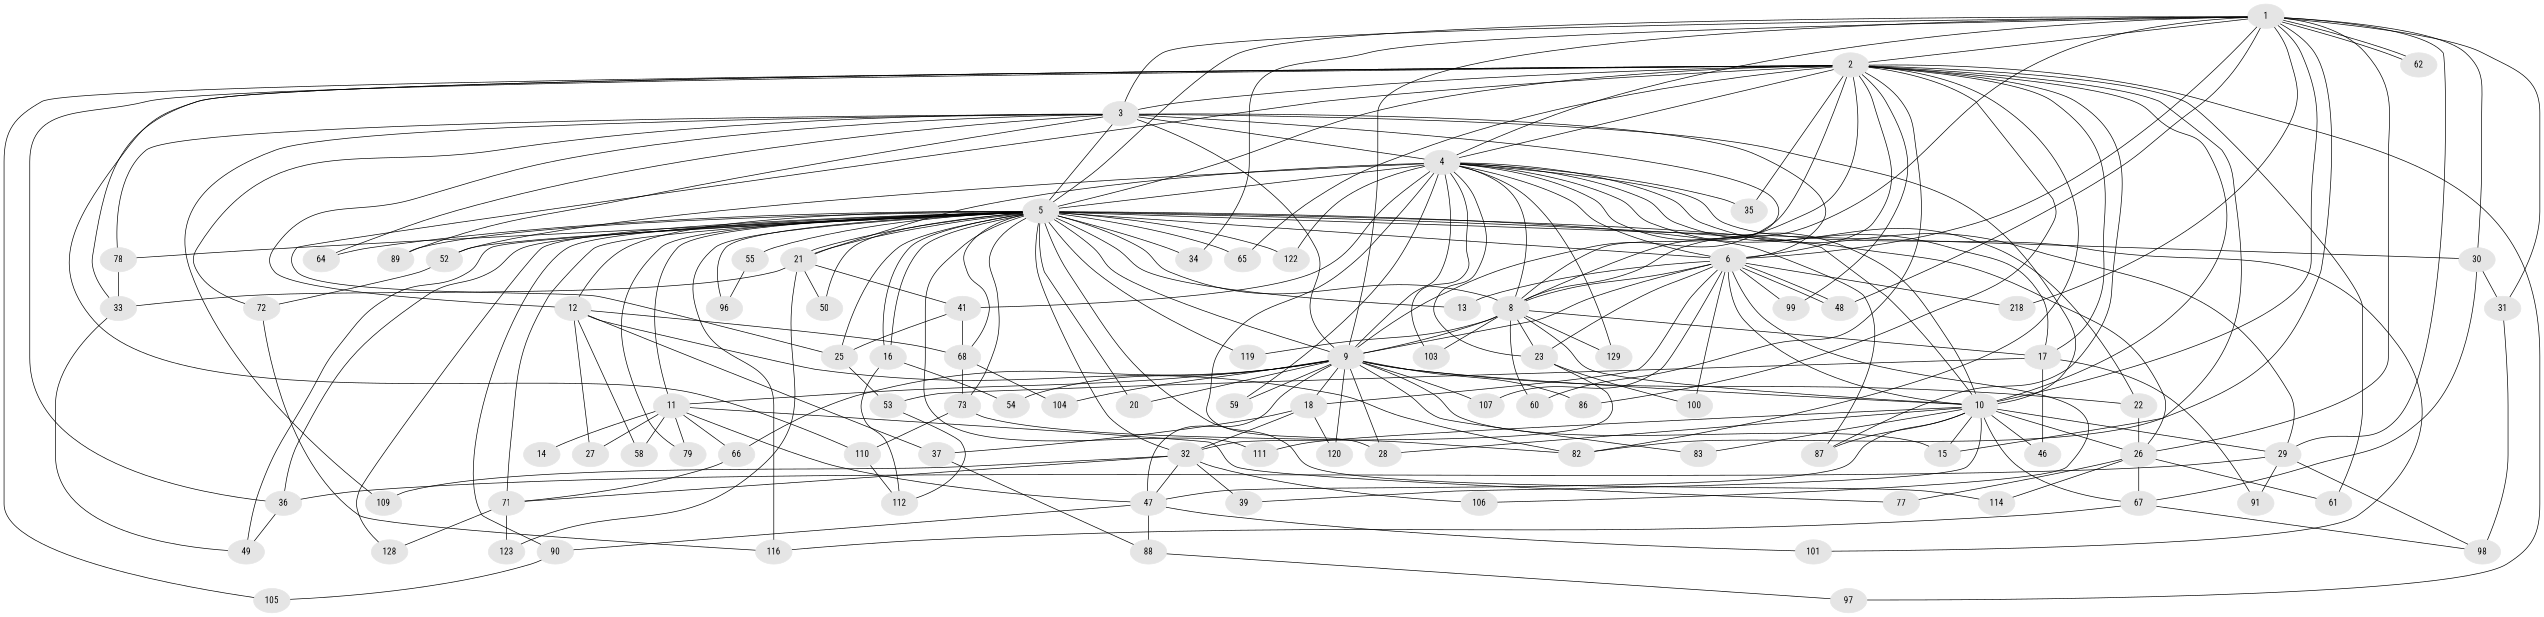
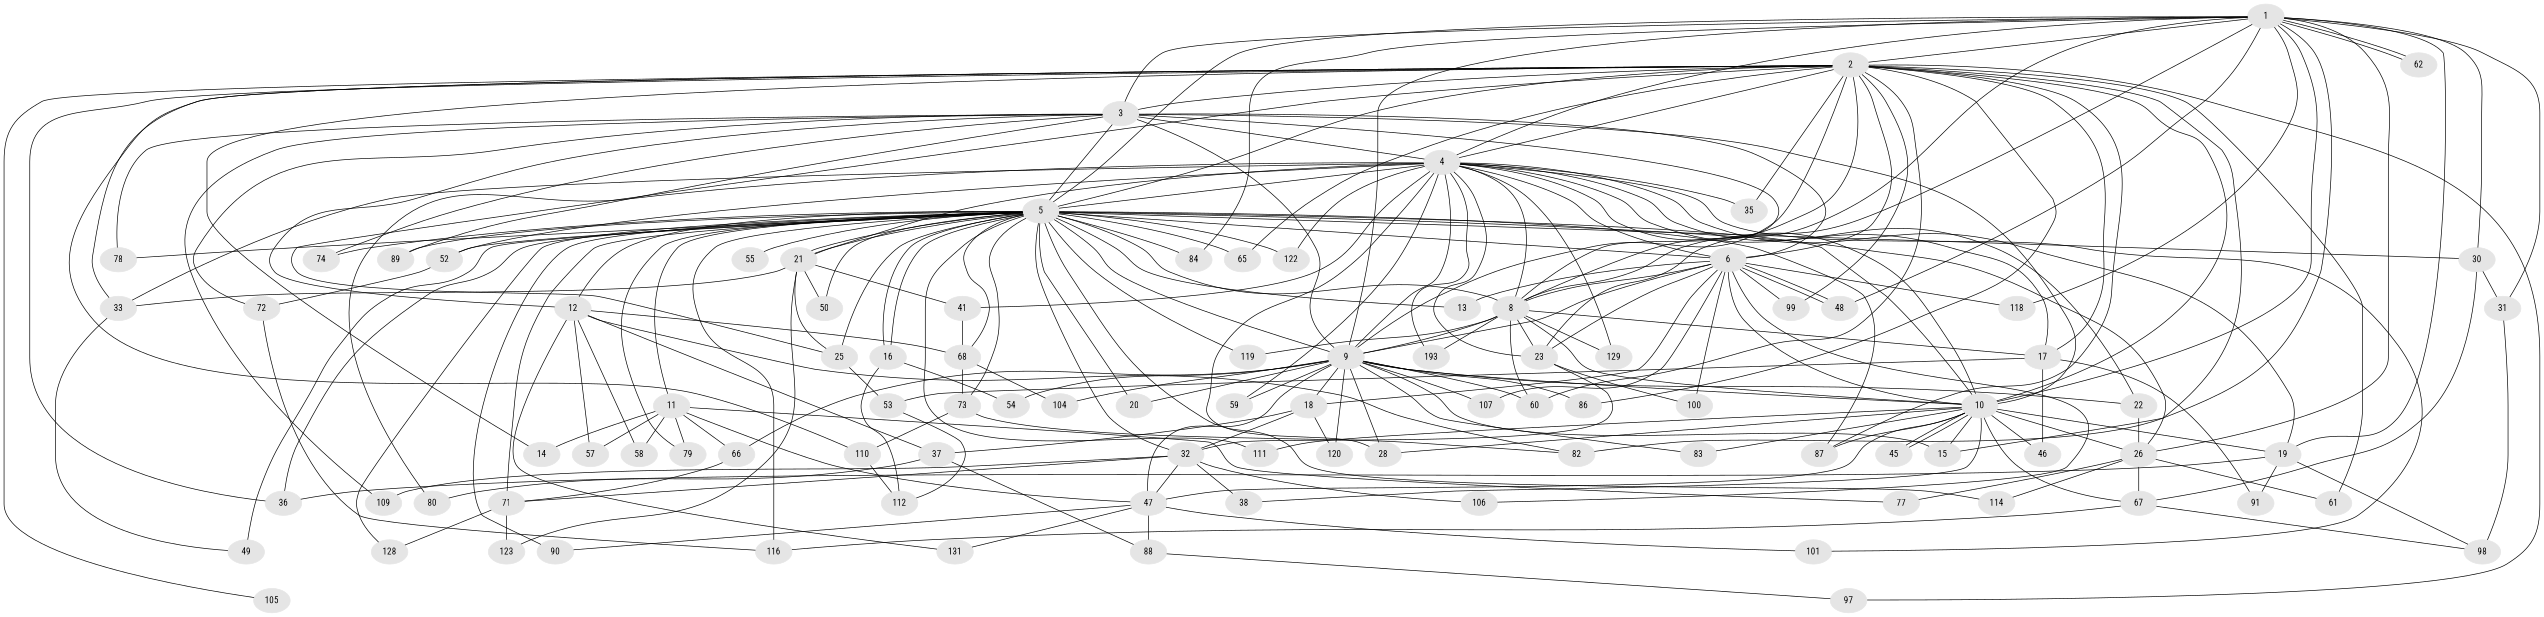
  graph {
    fontname="Roboto Condensed"
    node [color=gray90 fontname="Roboto Condensed" style=filled]
    edge [fontname="Roboto Condensed"]
    1 [super="+81"]
    2 [super="+43"]
    3 [super="+108"]
    4 [super="+42"]
    5 [super="+7"]
    6 [super="+29"]
    8
    9 [super="+44"]
    10 [super="+76"]
-   19 [super="+38" label=29]
+   19 [super="+38"]
    26 [super="+57"]
    30
    31
-   34
+   34 [label=84]
    48 [super="+85"]
    62
    82 [super="+115"]
-   118 [label=218]
+   118
    14
    15 [super="+40"]
    17 [super="+102"]
    25 [super="+130"]
    33 [super="+56"]
    35
    36 [super="+63"]
    60
    61
    65
    86
    87 [super="+95"]
    97
    99
    105
    110 [super="+124"]
    12 [super="+126"]
    72 [super="+121"]
-   74 [label=64]
+   74
    78
    89
    109
    21 [super="+24"]
    22
    23 [super="+70"]
    28 [super="+84"]
    41 [super="+92"]
    52 [super="+113"]
    59
+   80
    101
-   103
+   103 [label=193]
    122
    129
    11 [super="+51"]
    13
    16
    20
    32 [super="+69"]
    49 [super="+132"]
    50
    55
    68 [super="+93"]
    71 [super="+94"]
    73
    79
    90
-   96
    111
    114
    116
    119
    128
    18 [super="+125"]
    100
    106
    107
    47 [super="+64"]
    54
    66
    83
    104
    120
-   39
+   39 [label=38]
+   45
    46
    67 [super="+127"]
    91
    98 [super="+117"]
    77
    53
    112
-   27
+   27 [label=57]
    58
    37
+   131
    123
    88
    1 -- 2
    1 -- 3
    1 -- 4
    1 -- 5 [weight=2]
-   1 -- 6
+   1 -- 23
    1 -- 8
    1 -- 9
    1 -- 10
    1 -- 19
    1 -- 26
    1 -- 30
    1 -- 31
    1 -- 34
    1 -- 48
    1 -- 62
    1 -- 62
    1 -- 82
    1 -- 118
    2 -- 3
    2 -- 4
    2 -- 5 [weight=3]
    2 -- 6
    2 -- 8
    2 -- 9
    2 -- 10 [weight=2]
-   2 -- 82
+   2 -- 14
    2 -- 15
    2 -- 17
    2 -- 25
    2 -- 33
    2 -- 35
    2 -- 36
    2 -- 60
    2 -- 61
    2 -- 65
    2 -- 86
    2 -- 87
    2 -- 97
    2 -- 99
    2 -- 105
    2 -- 110
    3 -- 4 [weight=2]
    3 -- 5 [weight=2]
    3 -- 6
    3 -- 8
    3 -- 9
    3 -- 10 [weight=2]
    3 -- 12
    3 -- 72
    3 -- 74
    3 -- 78
    3 -- 89
    3 -- 109
    4 -- 5 [weight=2]
    4 -- 6
    4 -- 8
    4 -- 9 [weight=2]
    4 -- 10
    4 -- 19
    4 -- 17
-   78 -- 33
+   4 -- 33
    4 -- 35
    4 -- 21
    4 -- 22
    4 -- 23
    4 -- 28
    4 -- 41 [weight=2]
    4 -- 52
    4 -- 59
+   4 -- 80
    4 -- 101
    4 -- 103
    4 -- 122
    4 -- 129
    5 -- 6 [weight=3]
    5 -- 8 [weight=2]
    5 -- 9 [weight=2]
    5 -- 10 [weight=2]
    5 -- 26
    5 -- 30
    5 -- 34
    5 -- 25
    5 -- 36
    5 -- 65
    5 -- 87
    5 -- 12
    5 -- 74
    5 -- 78
    5 -- 89
    5 -- 21
    5 -- 21
    5 -- 52
    5 -- 122
    5 -- 11
    5 -- 13
    5 -- 16
    5 -- 16
    5 -- 20
    5 -- 32
    5 -- 49
    5 -- 50
    5 -- 55 [weight=2]
    5 -- 68
    5 -- 71
    5 -- 73
    5 -- 79
    5 -- 90
-   5 -- 96
    5 -- 111
    5 -- 114
    5 -- 116
    5 -- 119
    5 -- 128
    6 -- 8
    6 -- 9
    6 -- 10
    6 -- 48
    6 -- 48
    6 -- 118
    6 -- 99
    6 -- 23
    6 -- 13
    6 -- 18
    6 -- 100
    6 -- 106
    6 -- 107
    8 -- 9
    8 -- 10
    8 -- 17
    8 -- 60
    8 -- 23
    8 -- 103
    8 -- 129
    8 -- 119
    9 -- 10
    9 -- 15
    9 -- 86
    9 -- 22
    9 -- 28
    9 -- 59
-   9 -- 11
+   9 -- 60
    9 -- 20
    9 -- 18 [weight=2]
    9 -- 107
    9 -- 47
    9 -- 54
    9 -- 66
    9 -- 83
    9 -- 104
    9 -- 120
    10 -- 19
    10 -- 26
    10 -- 15
    10 -- 87
    10 -- 28
    10 -- 111
    10 -- 47
    10 -- 83
    10 -- 39
+   10 -- 45
+   10 -- 45
    10 -- 46
    10 -- 67
    19 -- 36
    19 -- 91
    19 -- 98
    26 -- 61
    26 -- 114
    26 -- 67
    26 -- 77
    30 -- 31
    30 -- 67
    31 -- 98
    17 -- 46
    17 -- 91
    17 -- 53
    25 -- 53
    33 -- 49
-   36 -- 49
    110 -- 112
    12 -- 82
    12 -- 68
    12 -- 27
    12 -- 58 [weight=2]
    12 -- 37
+   12 -- 131
    72 -- 116
-   41 -- 25
+   21 -- 25
    21 -- 33
    21 -- 41
    21 -- 50
    21 -- 123
    22 -- 26
    23 -- 32
    23 -- 100
    41 -- 68
    52 -- 72
    11 -- 14
    11 -- 79
    11 -- 47
    11 -- 66
    11 -- 77
    11 -- 27
    11 -- 58
    16 -- 54
    16 -- 112
    32 -- 109
    32 -- 71
    32 -- 106
    32 -- 47
    32 -- 39
-   55 -- 96
    68 -- 73
    68 -- 104
    71 -- 128
    71 -- 123
    73 -- 82
    73 -- 110
-   90 -- 105
    18 -- 32
    18 -- 120
    18 -- 37
    47 -- 101
    47 -- 90
+   47 -- 131
    47 -- 88
    66 -- 71
    67 -- 116
    67 -- 98
    53 -- 112
+   37 -- 80
    37 -- 88
    88 -- 97
  }
